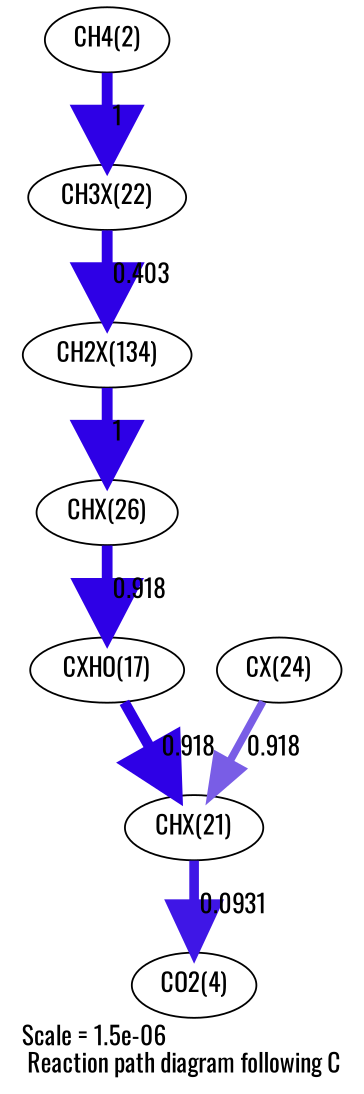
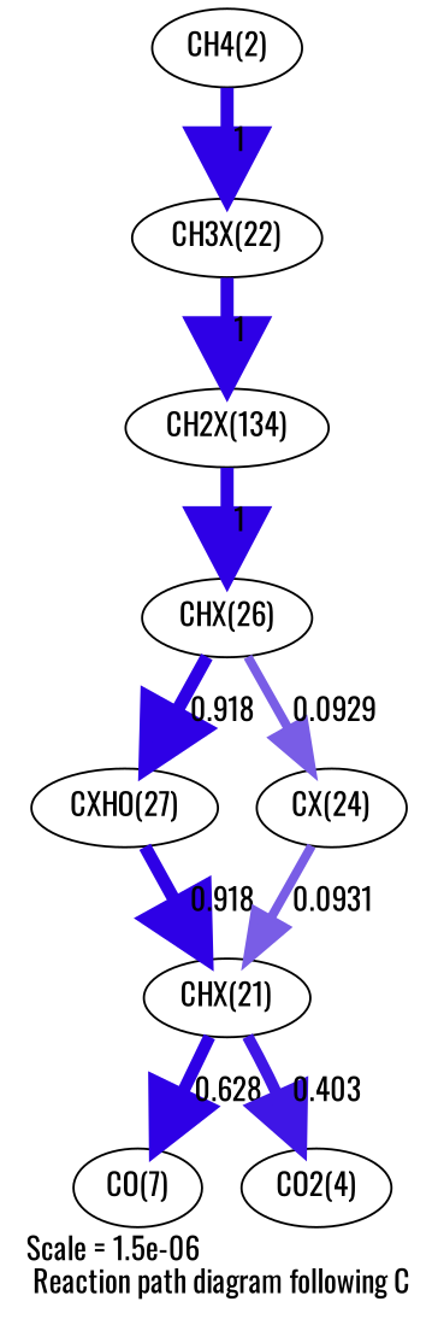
  digraph {
    fontname=Oswald
    label="Scale = 1.5e-06\l Reaction path diagram following C"
    node [fontname=Oswald]
    edge [arrowsize=3 color="0.7, 1.5, 0.9" fontname=Oswald penwidth=6]
    n1 [label="CH4(2)"]
    n2 [label="CH3X(22)"]
    n3 [label="CH2X(134)"]
    n4 [label="CHX(26)"]
-   n5 [label="CXHO(17)"]
+   n5 [label="CXHO(27)"]
    n6 [label="CX(24)"]
    n7 [label="CHX(21)"]
+   n8 [label="CO(7)"]
    n9 [label="CO2(4)"]
    n1 -> n2 [label=" 1"]
-   n2 -> n3 [label=" 0.403"]
+   n2 -> n3 [label=" 1"]
    n3 -> n4 [label=" 1"]
    n4 -> n5 [arrowsize=2.97 color="0.7, 1.42, 0.9" label=" 0.918" penwidth=5.94]
+   n4 -> n6 [arrowsize=2.1 color="0.7, 0.593, 0.9" label=" 0.0929" penwidth=4.21]
    n5 -> n7 [arrowsize=2.97 color="0.7, 1.42, 0.9" label=" 0.918" penwidth=5.94]
-   n6 -> n7 [arrowsize=2.1 color="0.7, 0.593, 0.9" label=" 0.918" penwidth=4.21]
-   n7 -> n9 [arrowsize=2.66 color="0.7, 0.903, 0.9" label=" 0.0931" penwidth=5.31]
+   n6 -> n7 [arrowsize=2.1 color="0.7, 0.593, 0.9" label=" 0.0931" penwidth=4.21]
+   n7 -> n8 [arrowsize=2.82 color="0.7, 1.13, 0.9" label=" 0.628" penwidth=5.65]
+   n7 -> n9 [arrowsize=2.66 color="0.7, 0.903, 0.9" label=" 0.403" penwidth=5.31]
  }
